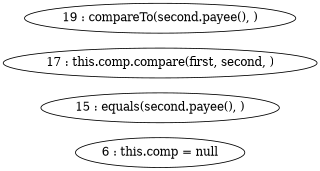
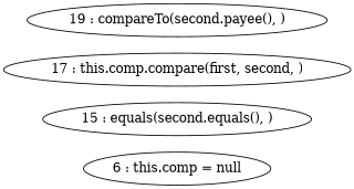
  digraph {
    rankdir=LR
    "6 : this.comp = null"
-   "15 : equals(second.payee(), )"
+   "15 : equals(second.payee(), )" [label="15 : equals(second.equals(), )"]
    "17 : this.comp.compare(first, second, )"
    "19 : compareTo(second.payee(), )"
  }
